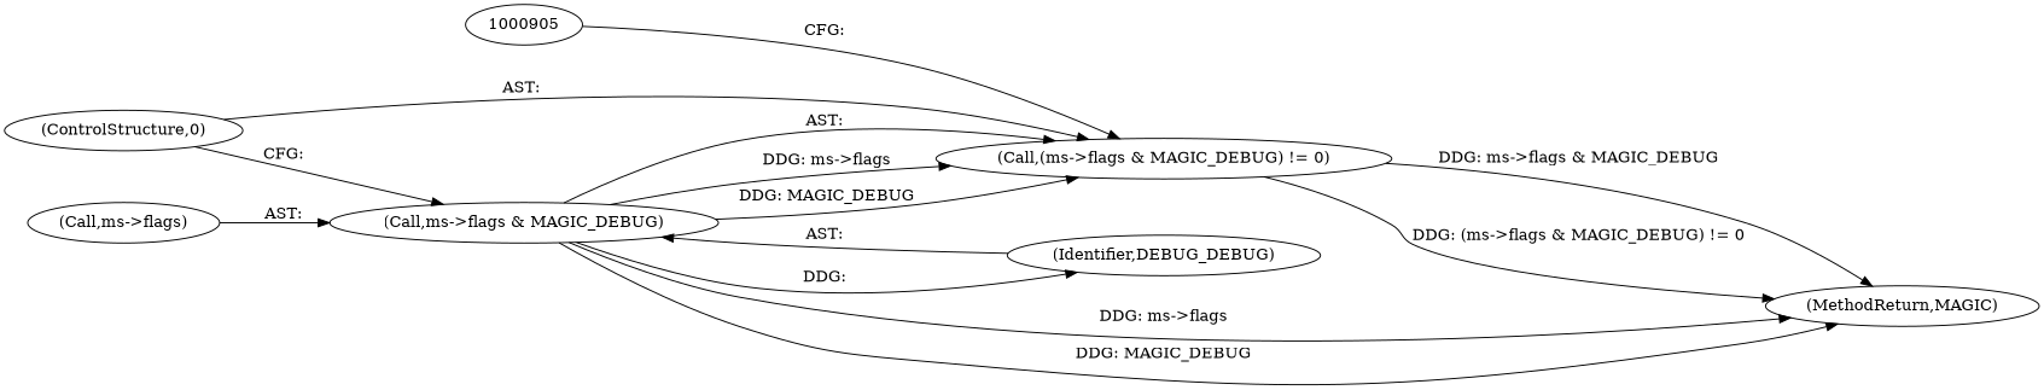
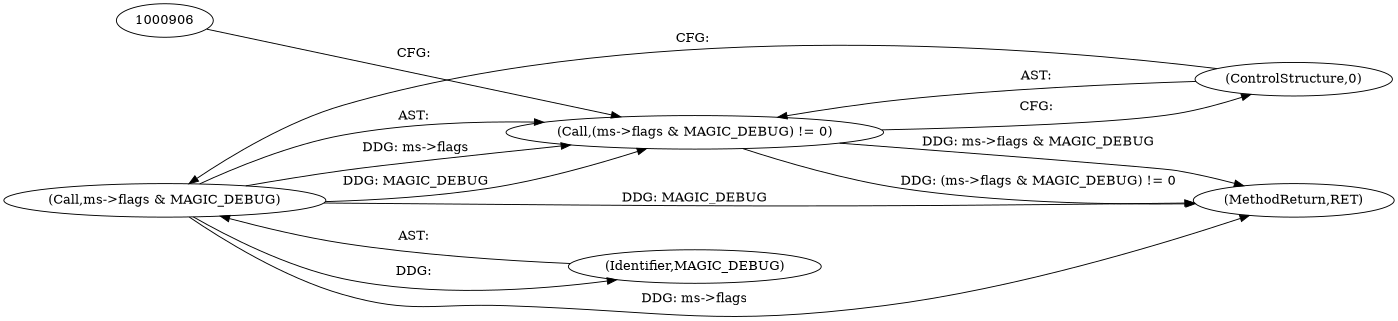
  digraph {
    rankdir=LR
    n1 [label="(Call,ms->flags & MAGIC_DEBUG)"]
    n2 [label="(Call,(ms->flags & MAGIC_DEBUG) != 0)"]
-   n3 [label="(MethodReturn,MAGIC)"]
-   n4 [label="(Identifier,DEBUG_DEBUG)"]
+   n3 [label="(MethodReturn,RET)"]
+   n4 [label="(Identifier,MAGIC_DEBUG)"]
    n5 [label="(ControlStructure,0)"]
-   n6 [label="(Call,ms->flags)"]
-   1000906 [label=1000905]
+   1000906
    n1 -> n2 [label="AST: "]
    n1 -> n2 [label="DDG: ms->flags"]
    n1 -> n2 [label="DDG: MAGIC_DEBUG"]
    n1 -> n3 [label="DDG: ms->flags"]
    n1 -> n3 [label="DDG: MAGIC_DEBUG"]
    n1 -> n4 [label="DDG: "]
    n2 -> n3 [label="DDG: ms->flags & MAGIC_DEBUG"]
    n2 -> n3 [label="DDG: (ms->flags & MAGIC_DEBUG) != 0"]
+   n2 -> n5 [label="CFG: "]
    n4 -> n1 [label="AST: "]
    n5 -> n1 [label="CFG: "]
    n5 -> n2 [label="AST: "]
-   n6 -> n1 [label="AST: "]
    1000906 -> n2 [label="CFG: "]
  }
